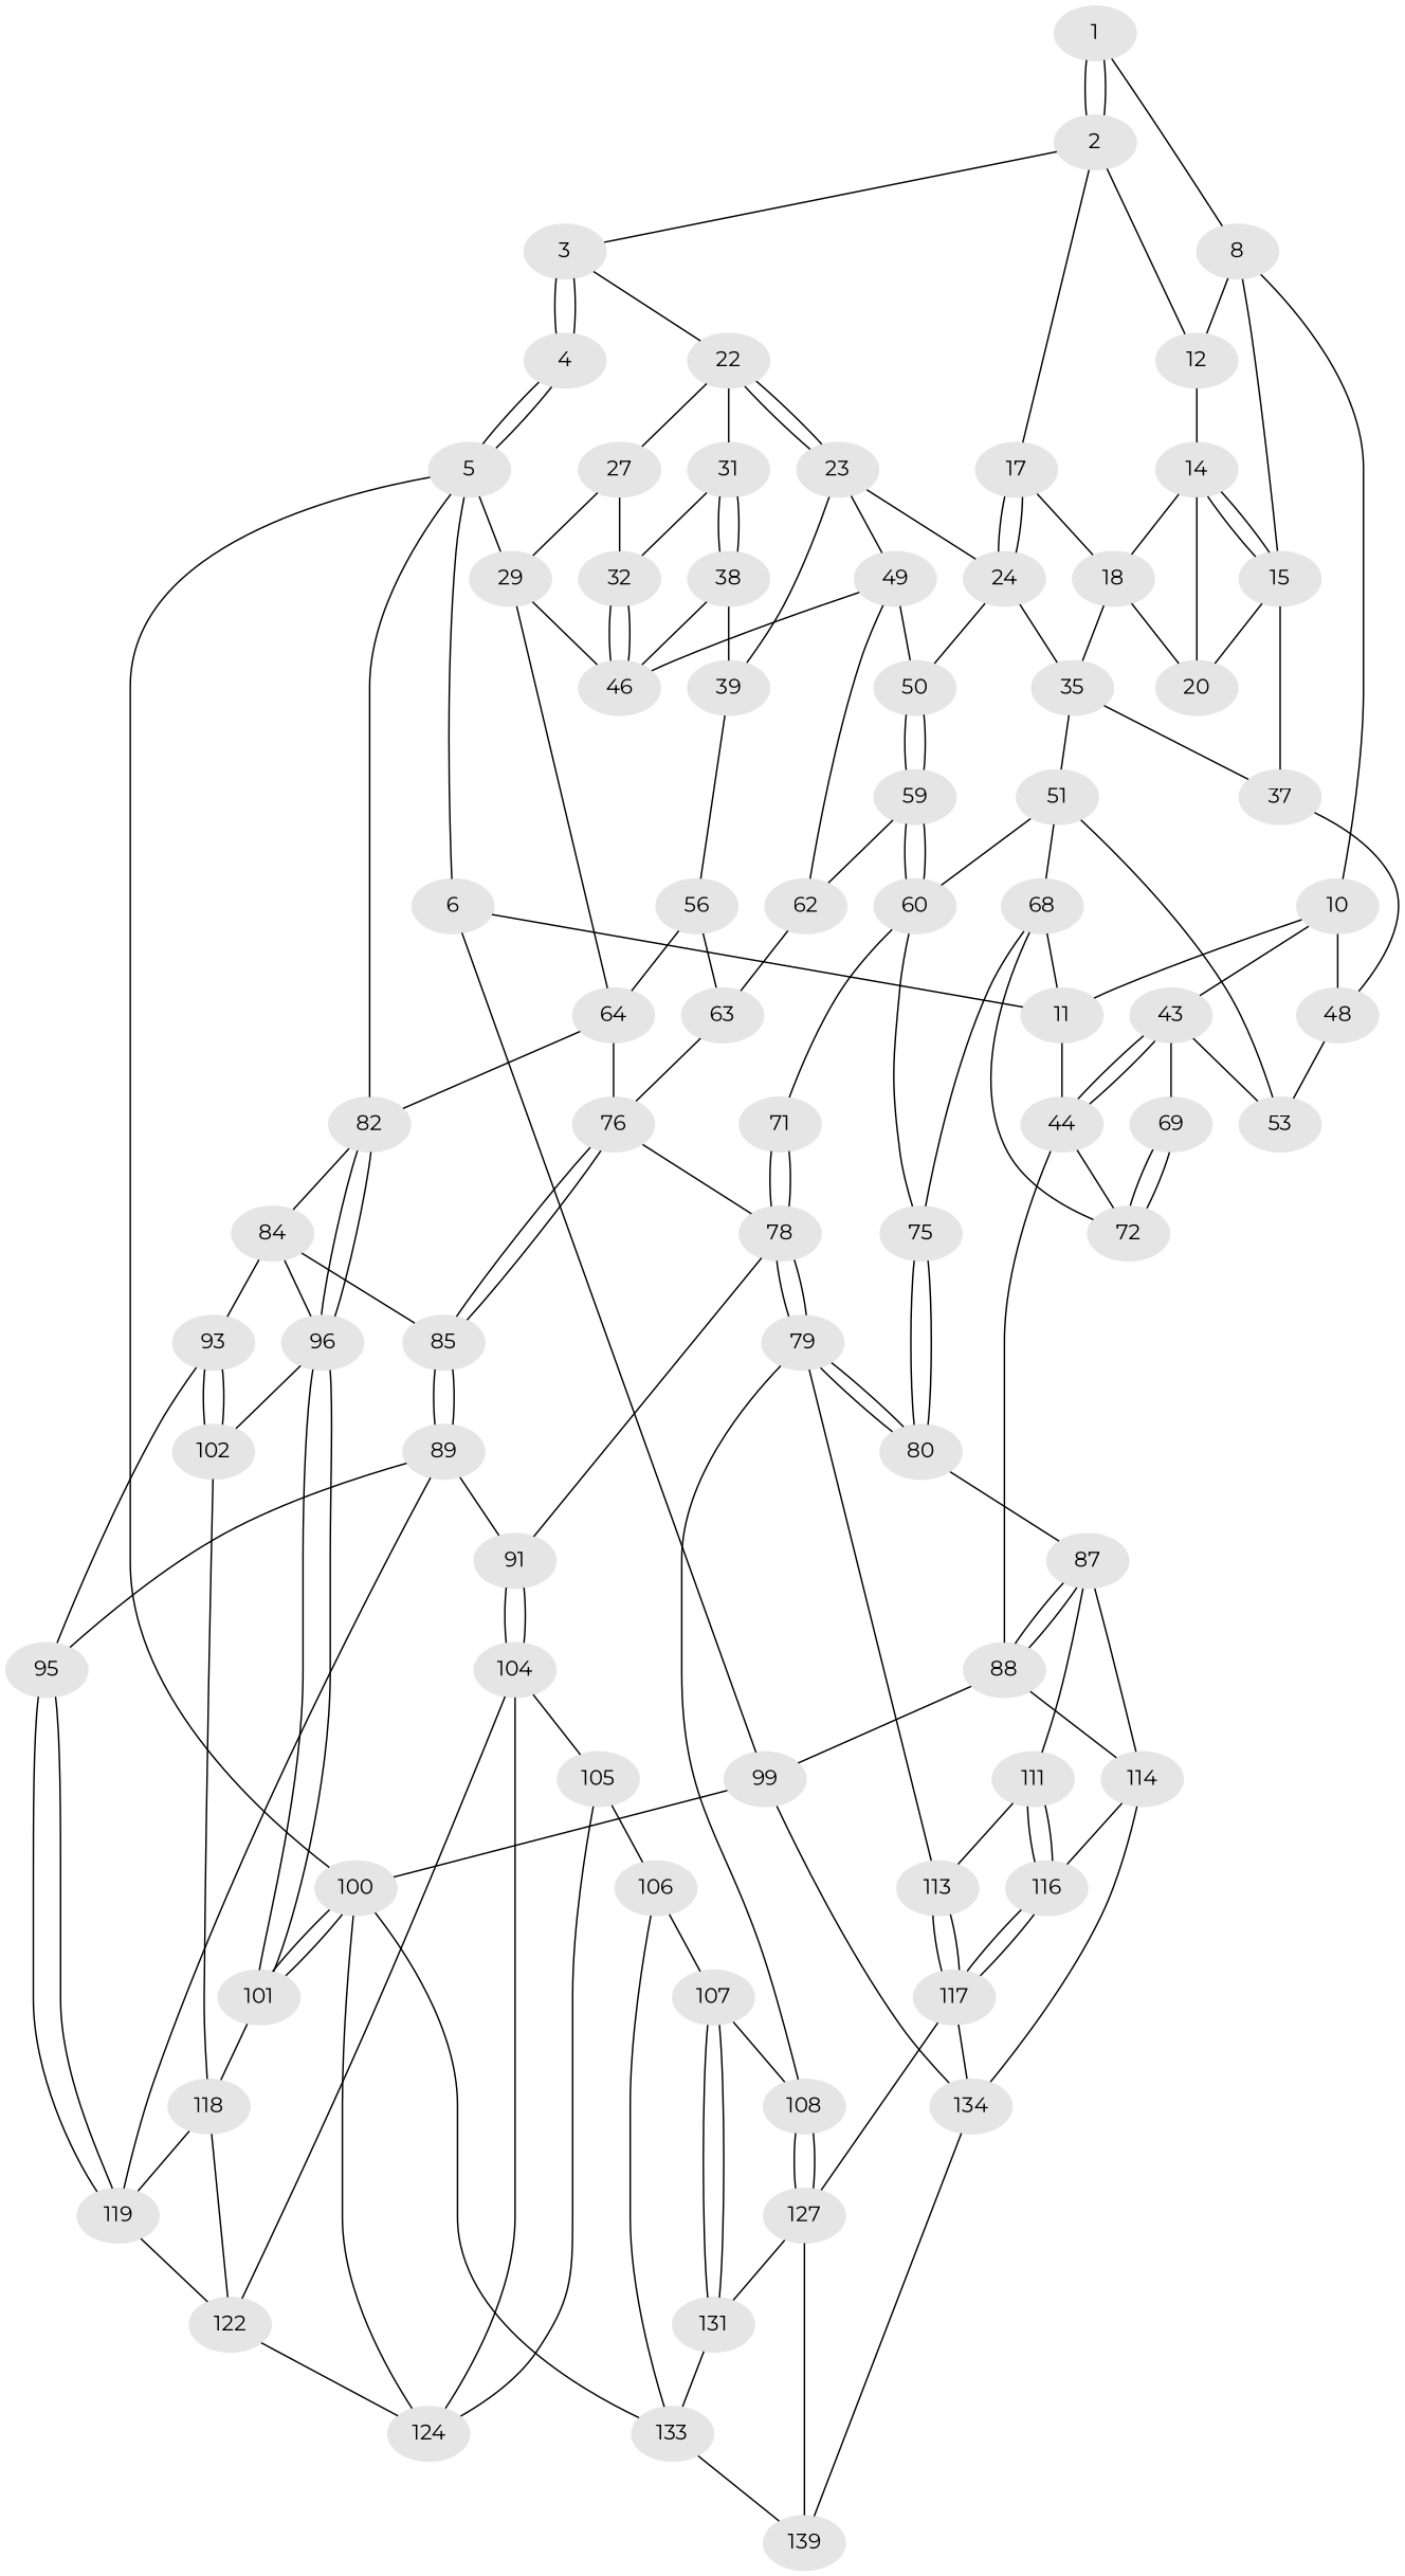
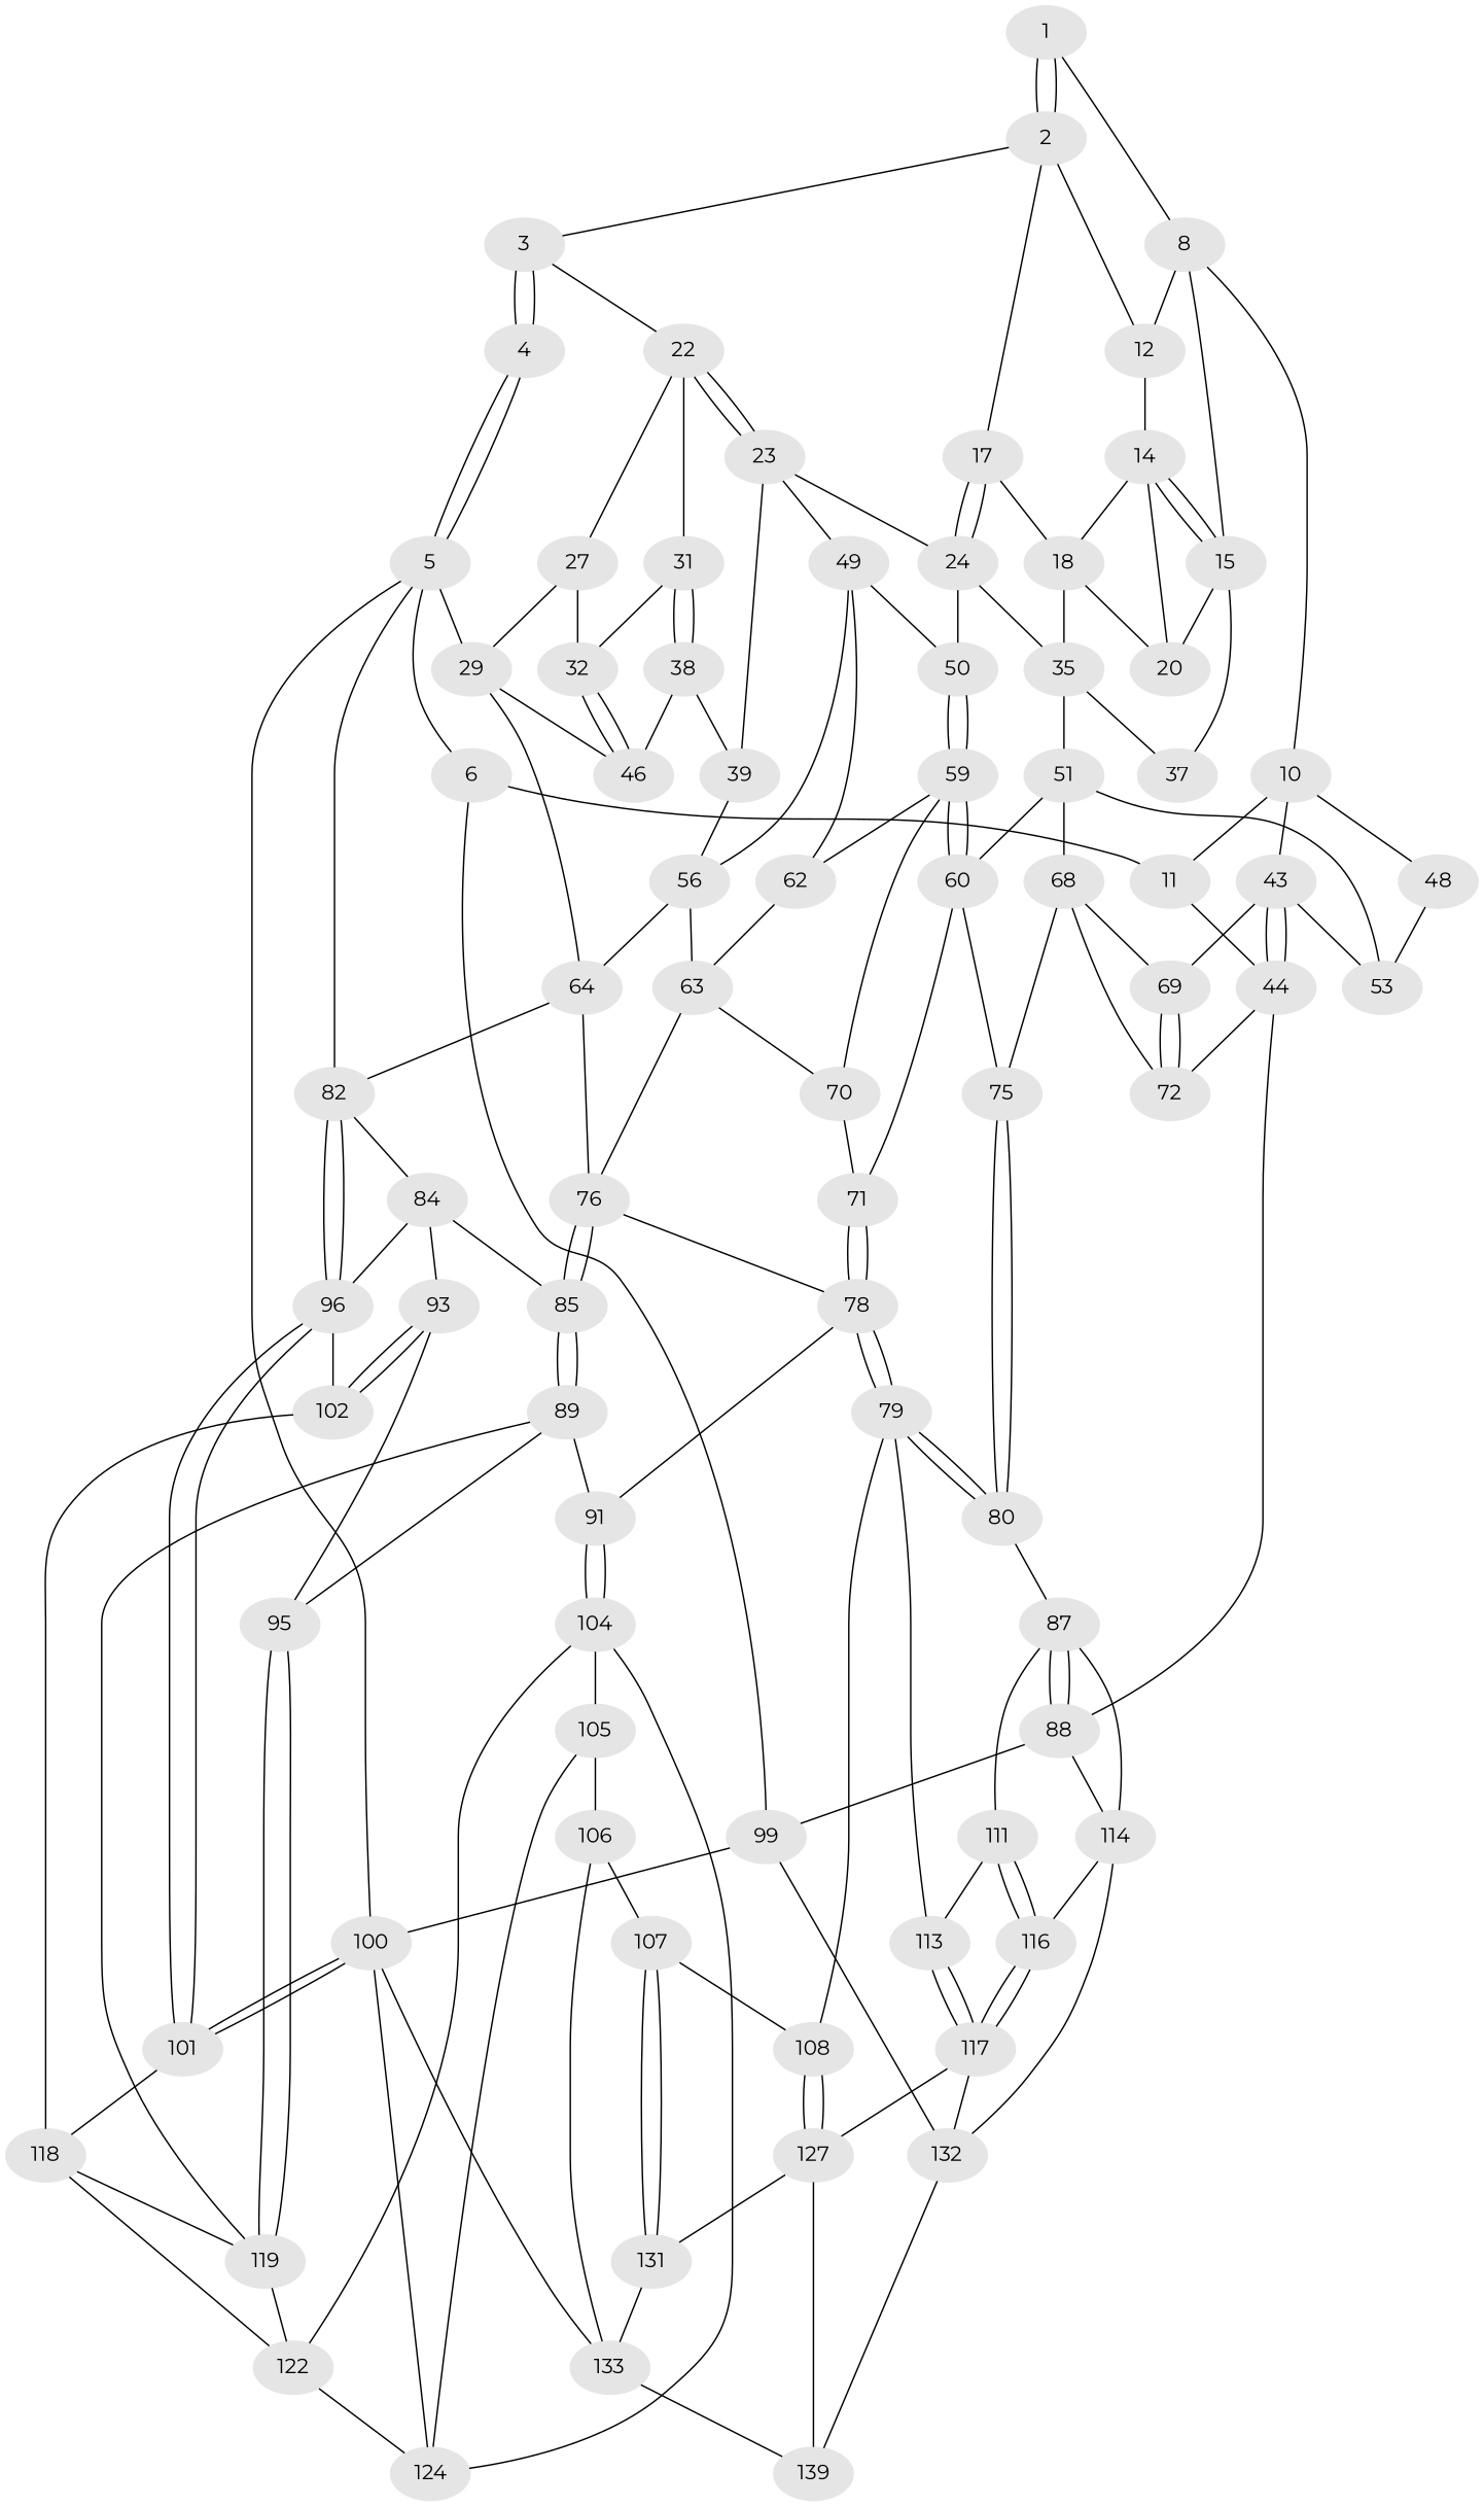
  graph {
    fontname=Montserrat
    node [color=gray90 fontname=Montserrat style=filled]
    edge [fontname=Montserrat]
    2 [super="+13"]
    1
    8 [super="+9"]
    3 [super="+21"]
    12
    17
    10 [super="+42"]
    15 [super="+16"]
    4 [super="+25"]
    22 [super="+26"]
    14 [super="+19"]
    18 [super="+33"]
    24 [super="+34"]
    5 [super="+28"]
    23 [super="+40"]
    27 [super="+30"]
    31
    6 [super="+7"]
    29 [super="+45"]
    82 [super="+83"]
    100 [super="+135"]
    11 [super="+41"]
    99
    46
    64 [super="+65"]
    84 [super="+92"]
    96 [super="+97"]
    101
    124 [super="+130"]
    133 [super="+136"]
    44 [super="+73"]
-   134 [super="+137"]
+   134 [super="+137" label=132]
    43 [super="+54"]
    48
    20
    37
    53
    69
    72
    88 [super="+98"]
    35 [super="+36"]
    50
    51 [super="+52"]
    39 [super="+55"]
    49 [super="+58"]
    32
    38 [super="+47"]
    56 [super="+57"]
    62
    59 [super="+63"]
    76 [super="+77"]
    60 [super="+61"]
    68 [super="+74"]
    n54 [label=63 super="+67"]
    114 [super="+115"]
+   70
    71
    75
    78 [super="+81"]
    80 [super="+86"]
    85
    79 [super="+109"]
    91
    87 [super="+110"]
    89 [super="+90"]
    108
    113
    104 [super="+123"]
    127 [super="+132"]
    117 [super="+128"]
    111 [super="+112"]
    93 [super="+94"]
    102 [super="+103"]
    95
    119 [super="+121"]
    116
    122 [super="+126"]
    105 [super="+125"]
    118 [super="+120"]
    n80 [label=139]
    106 [super="+129"]
    107
    131
    2 -- 3
    2 -- 12
    2 -- 17
    1 -- 2
    1 -- 2
    1 -- 8
    8 -- 12
    8 -- 10
    8 -- 15
    3 -- 4 [weight=2]
    3 -- 4
    3 -- 22
    12 -- 14
    17 -- 18
    17 -- 24
    17 -- 24
    10 -- 11
    10 -- 43
    10 -- 48
    15 -- 20
    15 -- 37
    4 -- 5
    4 -- 5
    22 -- 23
    22 -- 23
    22 -- 27
    22 -- 31
    14 -- 15
    14 -- 15
    14 -- 18
    14 -- 20
    18 -- 20
    18 -- 35
    24 -- 35
    24 -- 50
    5 -- 6
    5 -- 29
    5 -- 82
    5 -- 100
    23 -- 24
    23 -- 39
    23 -- 49
    27 -- 29
    27 -- 32
    31 -- 32
    31 -- 38
    31 -- 38
    6 -- 11 [weight=2]
    6 -- 99
    29 -- 46
    29 -- 64
    82 -- 84
    82 -- 96
    82 -- 96
    100 -- 101
    100 -- 101
    100 -- 124
    100 -- 133
    11 -- 44
    99 -- 100
    99 -- 134
    64 -- 82
    64 -- 76
    84 -- 96
    84 -- 85
    84 -- 93
    96 -- 101
    96 -- 101
    96 -- 102
    101 -- 118
    133 -- n80
    44 -- 72
    44 -- 88
    134 -- n80
    43 -- 44
    43 -- 44
    43 -- 53
    43 -- 69
    48 -- 53
-   37 -- 48
    69 -- 72
    69 -- 72
    88 -- 99
    88 -- 114
    35 -- 37
    35 -- 51
    50 -- 59
    50 -- 59
    51 -- 53
    51 -- 60
    51 -- 68
    39 -- 56
    49 -- 50
-   49 -- 46
+   49 -- 56
    49 -- 62
    32 -- 46
    32 -- 46
    38 -- 46
    38 -- 39 [weight=2]
    56 -- 64
    56 -- n54
    62 -- n54
    59 -- 62
    59 -- 60
    59 -- 60
+   59 -- 70
    76 -- 78
    76 -- 85
    76 -- 85
    60 -- 71
    60 -- 75
-   68 -- 11
+   68 -- 69
    68 -- 72
    68 -- 75
    n54 -- 76
+   n54 -- 70
    114 -- 134
    114 -- 116
+   70 -- 71
    71 -- 78
    71 -- 78
    75 -- 80
    75 -- 80
    78 -- 79
    78 -- 79
    78 -- 91
    80 -- 87
    85 -- 89
    85 -- 89
    79 -- 80
    79 -- 80
    79 -- 108
    79 -- 113
    91 -- 104
    91 -- 104
    87 -- 88
    87 -- 88
    87 -- 114
    87 -- 111
    89 -- 91
    89 -- 95
    89 -- 119
    108 -- 127
    108 -- 127
    113 -- 117
    113 -- 117
    104 -- 124
    104 -- 122
    104 -- 105
    127 -- n80
    127 -- 131
    117 -- 134
    117 -- 127
    111 -- 113
    111 -- 116
    111 -- 116
    93 -- 102 [weight=2]
    93 -- 102
    93 -- 95
    102 -- 118
    95 -- 119
    95 -- 119
    119 -- 122
    116 -- 117
    116 -- 117
    122 -- 124
    105 -- 124
    105 -- 106 [weight=2]
    118 -- 119
    118 -- 122
    106 -- 133
    106 -- 107
    107 -- 108
    107 -- 131
    107 -- 131
    131 -- 133
  }
